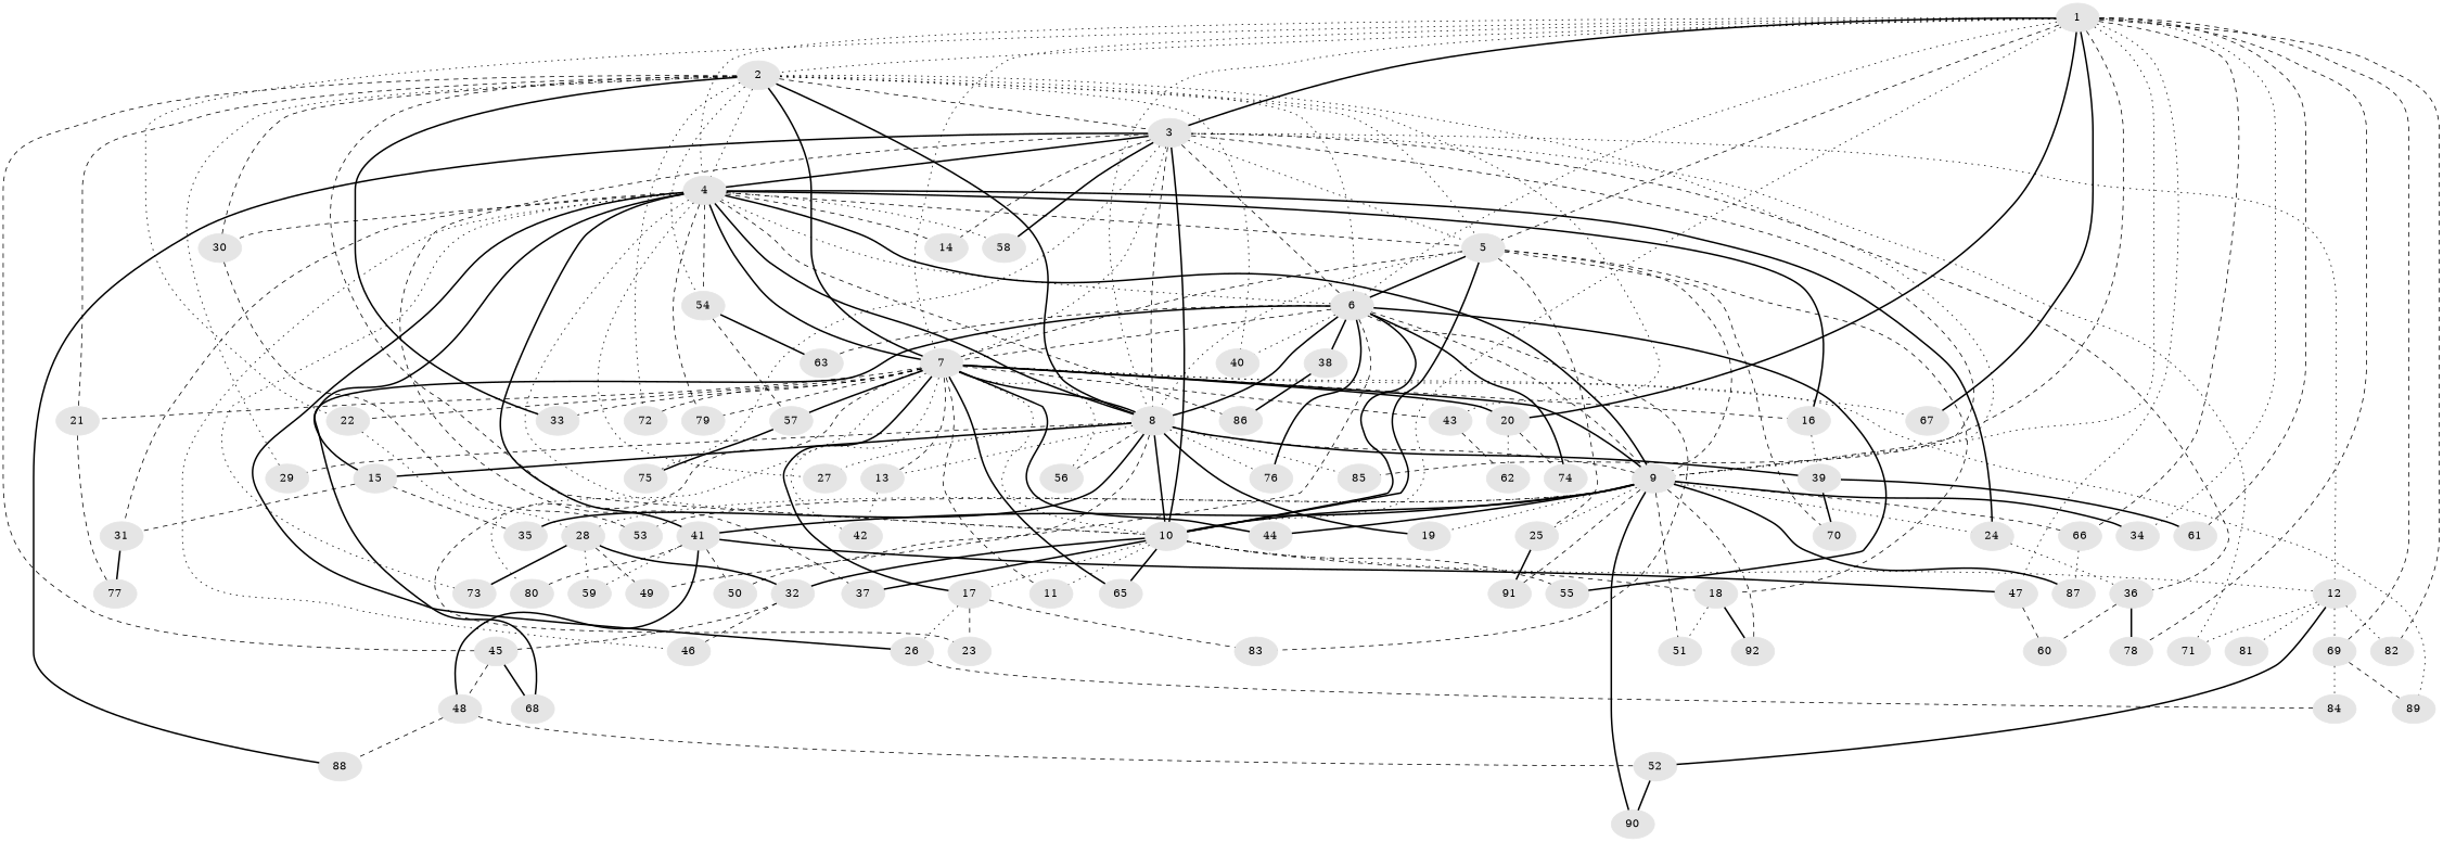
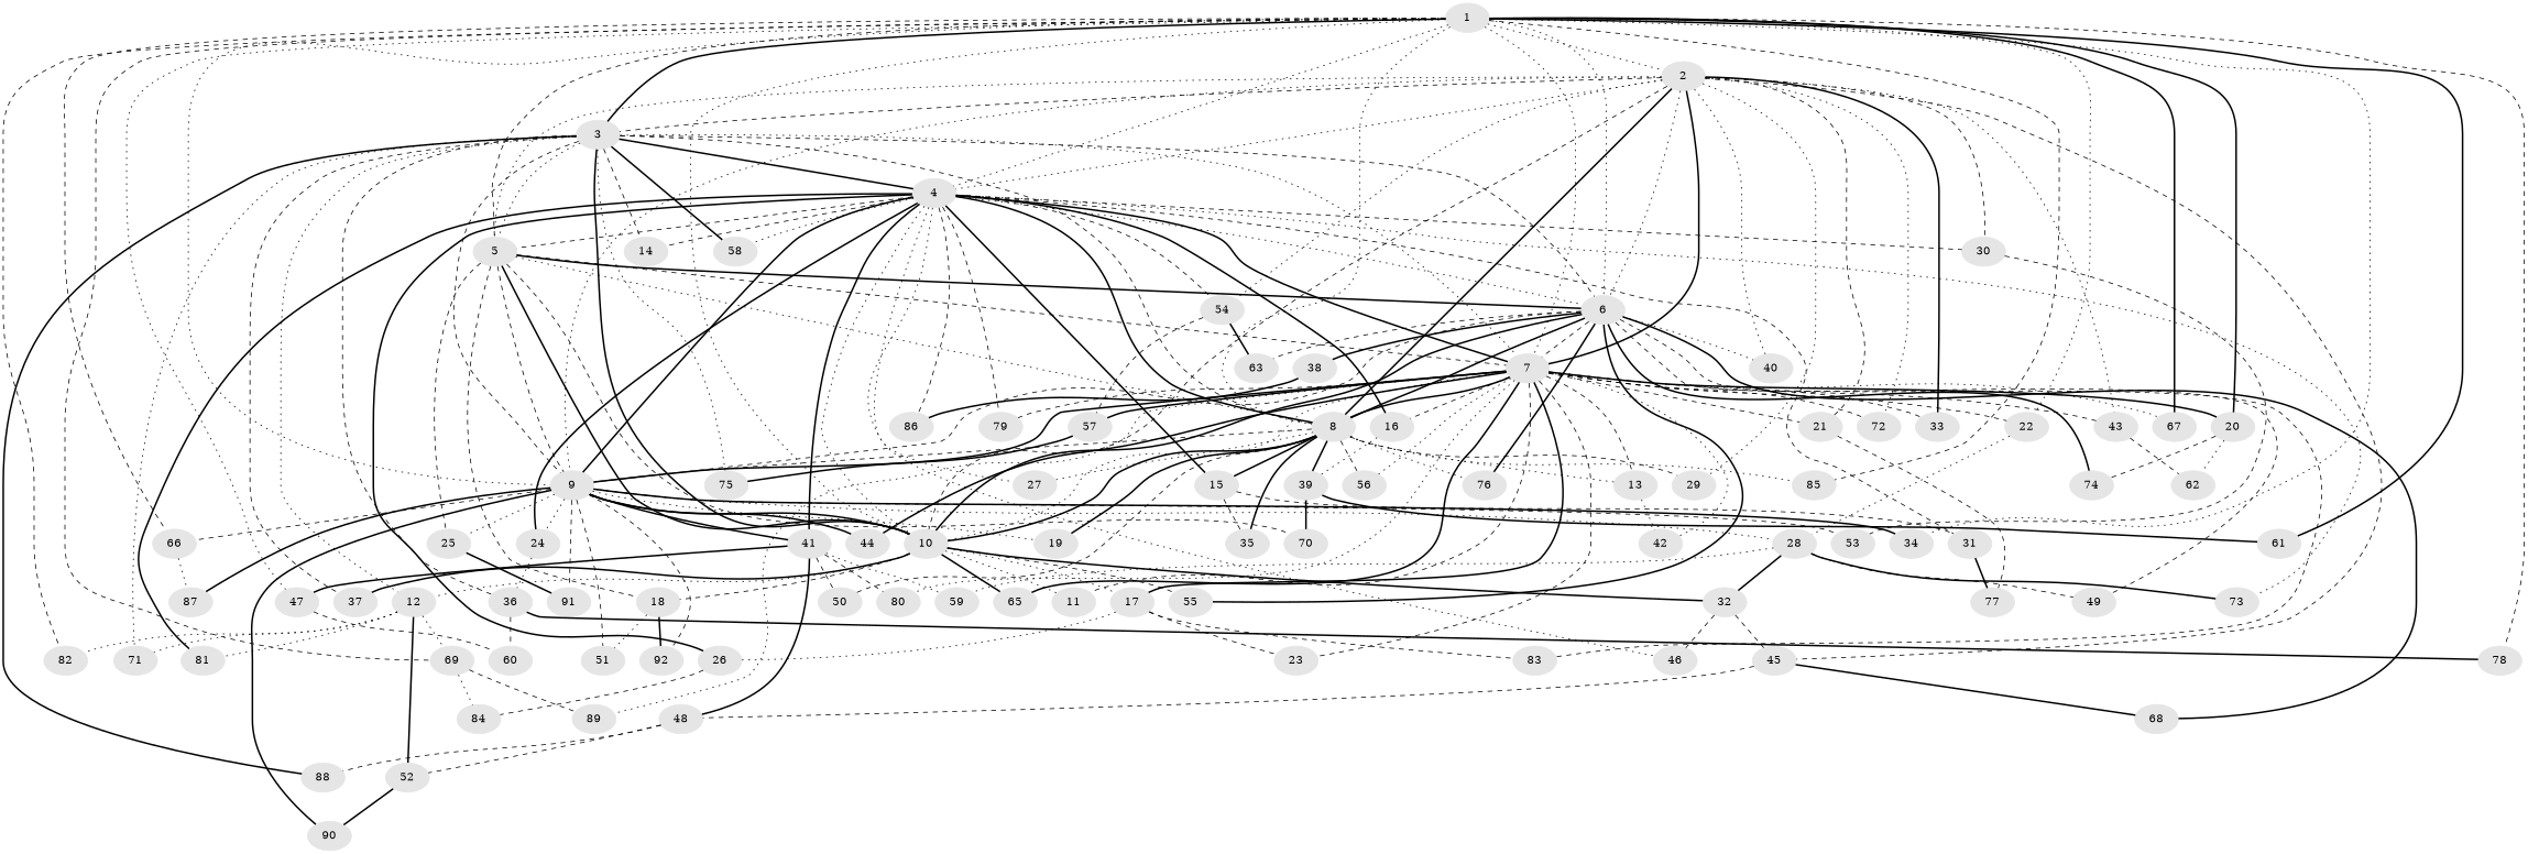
  graph {
    node [color=gray90 style=filled]
    edge [style=dashed]
    1
    2
    3
    4
    5
    6
    7
    8
    9
    10
    20
    22
    34
    47
    61
    66
    67
    69
    78
    82
    85
    21
    29
    30
    33
    40
    43
    45
    54
    72
    12
    14
    36
    37
    58
    71
    75
    88
    15
    16
    24
    26
    27
    31
    41
    46
    73
    79
    81
    86
    18
    25
    70
    38
    49
    55
    63
    68
    74
    76
    83
    11
    13
    17
    23
    42
    44
    56
    57
    65
    80
    89
    19
    35
    39
    50
    28
    51
    53
    87
    90
    91
    92
    32
    62
    60
    84
    77
    48
    52
    59
    1 -- 2 [style=dotted]
    1 -- 3 [style=bold]
    1 -- 4 [style=dotted]
    1 -- 5
    1 -- 6 [style=dotted]
    1 -- 7 [style=dotted]
    1 -- 8 [style=dotted]
    1 -- 9 [style=dotted]
    1 -- 10 [style=dotted]
    1 -- 20 [style=bold]
    1 -- 22 [style=dotted]
    1 -- 34 [style=dotted]
    1 -- 47 [style=dotted]
-   1 -- 61
+   1 -- 61 [style=bold]
    1 -- 66
    1 -- 67 [style=bold]
    1 -- 69
    1 -- 78
    1 -- 82
    1 -- 85
    2 -- 3
    2 -- 4 [style=dotted]
    2 -- 5 [style=dotted]
    2 -- 6 [style=dotted]
    2 -- 7 [style=bold]
    2 -- 8 [style=bold]
    2 -- 9 [style=dotted]
    2 -- 10
    2 -- 21
    2 -- 29 [style=dotted]
    2 -- 30
    2 -- 33 [style=bold]
    2 -- 40 [style=dotted]
    2 -- 43 [style=dotted]
    2 -- 45
    2 -- 54 [style=dotted]
    2 -- 72 [style=dotted]
    3 -- 4 [style=bold]
    3 -- 5 [style=dotted]
    3 -- 6
    3 -- 7 [style=dotted]
    3 -- 8
    3 -- 9
    3 -- 10 [style=bold]
    3 -- 12 [style=dotted]
    3 -- 14
    3 -- 36
    3 -- 37
    3 -- 58 [style=bold]
    3 -- 71 [style=dotted]
    3 -- 75 [style=dotted]
    3 -- 88 [style=bold]
    4 -- 5
    4 -- 6 [style=dotted]
    4 -- 7 [style=bold]
    4 -- 8 [style=bold]
    4 -- 9 [style=bold]
    4 -- 10 [style=dotted]
    4 -- 30
    4 -- 54
    4 -- 14
    4 -- 58 [style=dotted]
    4 -- 15 [style=bold]
    4 -- 16 [style=bold]
    4 -- 24 [style=bold]
    4 -- 26 [style=bold]
    4 -- 27 [style=dotted]
    4 -- 31
    4 -- 41 [style=bold]
    4 -- 46 [style=dotted]
    4 -- 73 [style=dotted]
    4 -- 79
+   4 -- 81 [style=bold]
    4 -- 86
    5 -- 6 [style=bold]
    5 -- 7
    5 -- 8 [style=dotted]
    5 -- 9
    5 -- 10 [style=bold]
    5 -- 18
    5 -- 25
    5 -- 70
    6 -- 7
    6 -- 8 [style=bold]
    6 -- 9
    6 -- 10 [style=bold]
    6 -- 40 [style=dotted]
    6 -- 38 [style=bold]
    6 -- 49
    6 -- 55 [style=bold]
    6 -- 63
    6 -- 68 [style=bold]
    6 -- 74 [style=bold]
    6 -- 76 [style=bold]
    6 -- 83
    7 -- 8 [style=bold]
    7 -- 9 [style=bold]
    7 -- 10 [style=dotted]
    7 -- 20 [style=bold]
    7 -- 22
    7 -- 67 [style=dotted]
    7 -- 21
    7 -- 33
    7 -- 43
    7 -- 72
    7 -- 16
    7 -- 79
    7 -- 11
    7 -- 13
    7 -- 17 [style=bold]
    7 -- 23
    7 -- 42 [style=dotted]
    7 -- 44 [style=bold]
    7 -- 56 [style=dotted]
    7 -- 57 [style=bold]
    7 -- 65 [style=bold]
    7 -- 80 [style=dotted]
    7 -- 89 [style=dotted]
    8 -- 9
    8 -- 10 [style=bold]
    8 -- 85 [style=dotted]
    8 -- 29
    8 -- 15 [style=bold]
    8 -- 27 [style=dotted]
    8 -- 76 [style=dotted]
    8 -- 13 [style=dotted]
    8 -- 56
    8 -- 19 [style=bold]
    8 -- 35 [style=bold]
    8 -- 39 [style=bold]
    8 -- 50
    9 -- 10 [style=bold]
    9 -- 34 [style=bold]
    9 -- 66
    9 -- 24 [style=dotted]
    9 -- 41 [style=bold]
    9 -- 25 [style=dotted]
    9 -- 44 [style=bold]
    9 -- 19 [style=dotted]
    9 -- 28 [style=dotted]
    9 -- 51
    9 -- 53
    9 -- 87 [style=bold]
    9 -- 90 [style=bold]
    9 -- 91
    9 -- 92
    10 -- 12 [style=dotted]
    10 -- 37 [style=bold]
    10 -- 18
    10 -- 55
    10 -- 11 [style=dotted]
    10 -- 17 [style=dotted]
    10 -- 65 [style=bold]
    10 -- 32 [style=bold]
    20 -- 74
    20 -- 62 [style=dotted]
    22 -- 28 [style=dotted]
    47 -- 60
    66 -- 87 [style=dotted]
    69 -- 89
    69 -- 84 [style=dotted]
    21 -- 77
    30 -- 53
    43 -- 62
    45 -- 68 [style=bold]
    45 -- 48
    54 -- 63 [style=bold]
    54 -- 57
    12 -- 69 [style=dotted]
    12 -- 82 [style=dotted]
    12 -- 71 [style=dotted]
    12 -- 81 [style=dotted]
    12 -- 52 [style=bold]
    36 -- 78 [style=bold]
    36 -- 60
    15 -- 31
    15 -- 35
    16 -- 39 [style=dotted]
    24 -- 36 [style=dotted]
    26 -- 84
    31 -- 77 [style=bold]
    41 -- 47 [style=bold]
    41 -- 80
    41 -- 50
    41 -- 48 [style=bold]
    41 -- 59 [style=dotted]
    18 -- 51 [style=dotted]
    18 -- 92 [style=bold]
    25 -- 91 [style=bold]
    38 -- 86 [style=bold]
    13 -- 42 [style=dotted]
    17 -- 26 [style=dotted]
    17 -- 83
    17 -- 23
    57 -- 75 [style=bold]
    39 -- 61 [style=bold]
    39 -- 70 [style=bold]
    28 -- 73 [style=bold]
    28 -- 49
    28 -- 32 [style=bold]
    28 -- 59 [style=dotted]
    32 -- 45
    32 -- 46
    48 -- 88
    48 -- 52
    52 -- 90 [style=bold]
  }
